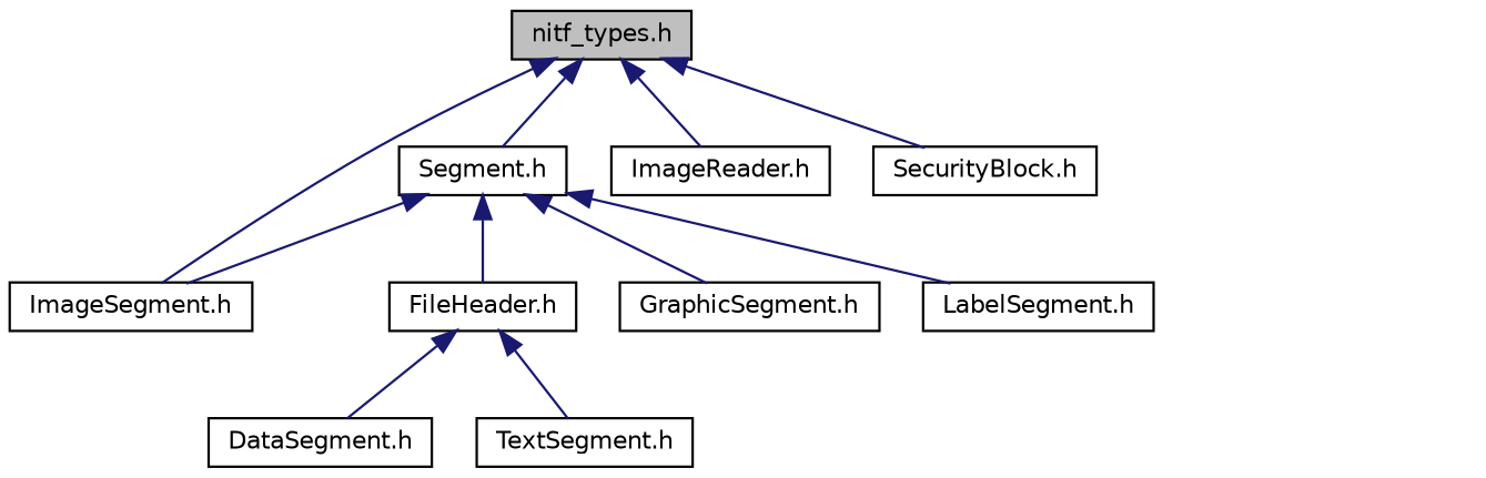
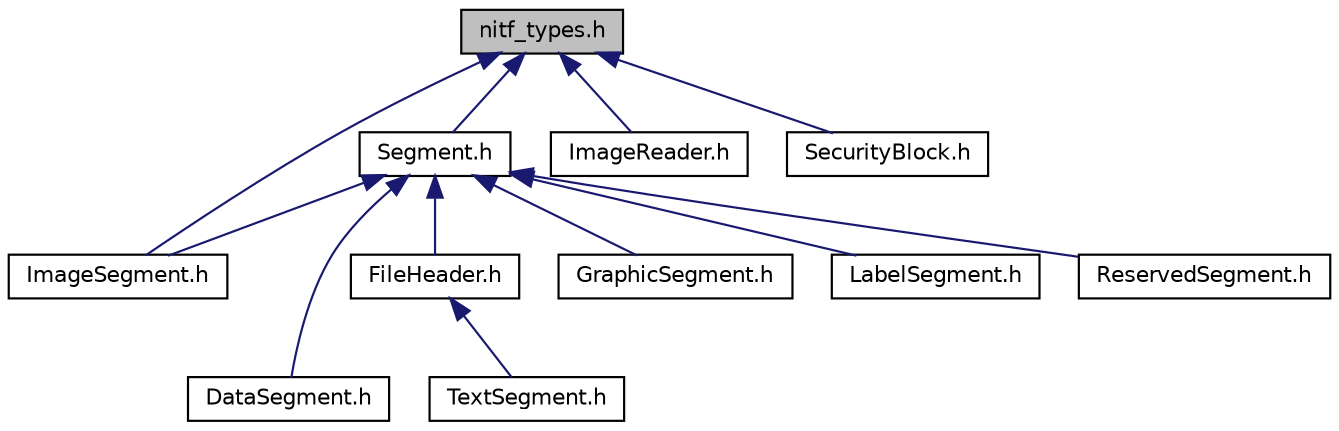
  digraph {
    node [color=black fontname=Helvetica fontsize=10 shape=record]
    edge [color=midnightblue dir=back fontname=Helvetica fontsize=10 labelfontname=Helvetica labelfontsize=10 style=solid]
    n1 [fillcolor=grey75 fontcolor=black height=0.2 label="nitf_types.h" style=filled width=0.4]
    n2 [height=0.2 label="Segment.h" width=0.4]
    n3 [height=0.2 label="ImageSegment.h" width=0.4]
    n4 [height=0.2 label="ImageReader.h" width=0.4]
    n5 [height=0.2 label="SecurityBlock.h" width=0.4]
    n6 [height=0.2 label="DataSegment.h" width=0.4]
    n7 [height=0.2 label="FileHeader.h" width=0.4]
    n8 [height=0.2 label="GraphicSegment.h" width=0.4]
    n9 [height=0.2 label="LabelSegment.h" width=0.4]
+   n10 [height=0.2 label="ReservedSegment.h" width=0.4]
    n11 [height=0.2 label="TextSegment.h" width=0.4]
    n1 -> n2
    n1 -> n3
    n1 -> n4
    n1 -> n5
    n2 -> n3
-   n7 -> n6
+   n2 -> n6
    n2 -> n7
    n2 -> n8
    n2 -> n9
+   n2 -> n10
    n7 -> n11
  }
